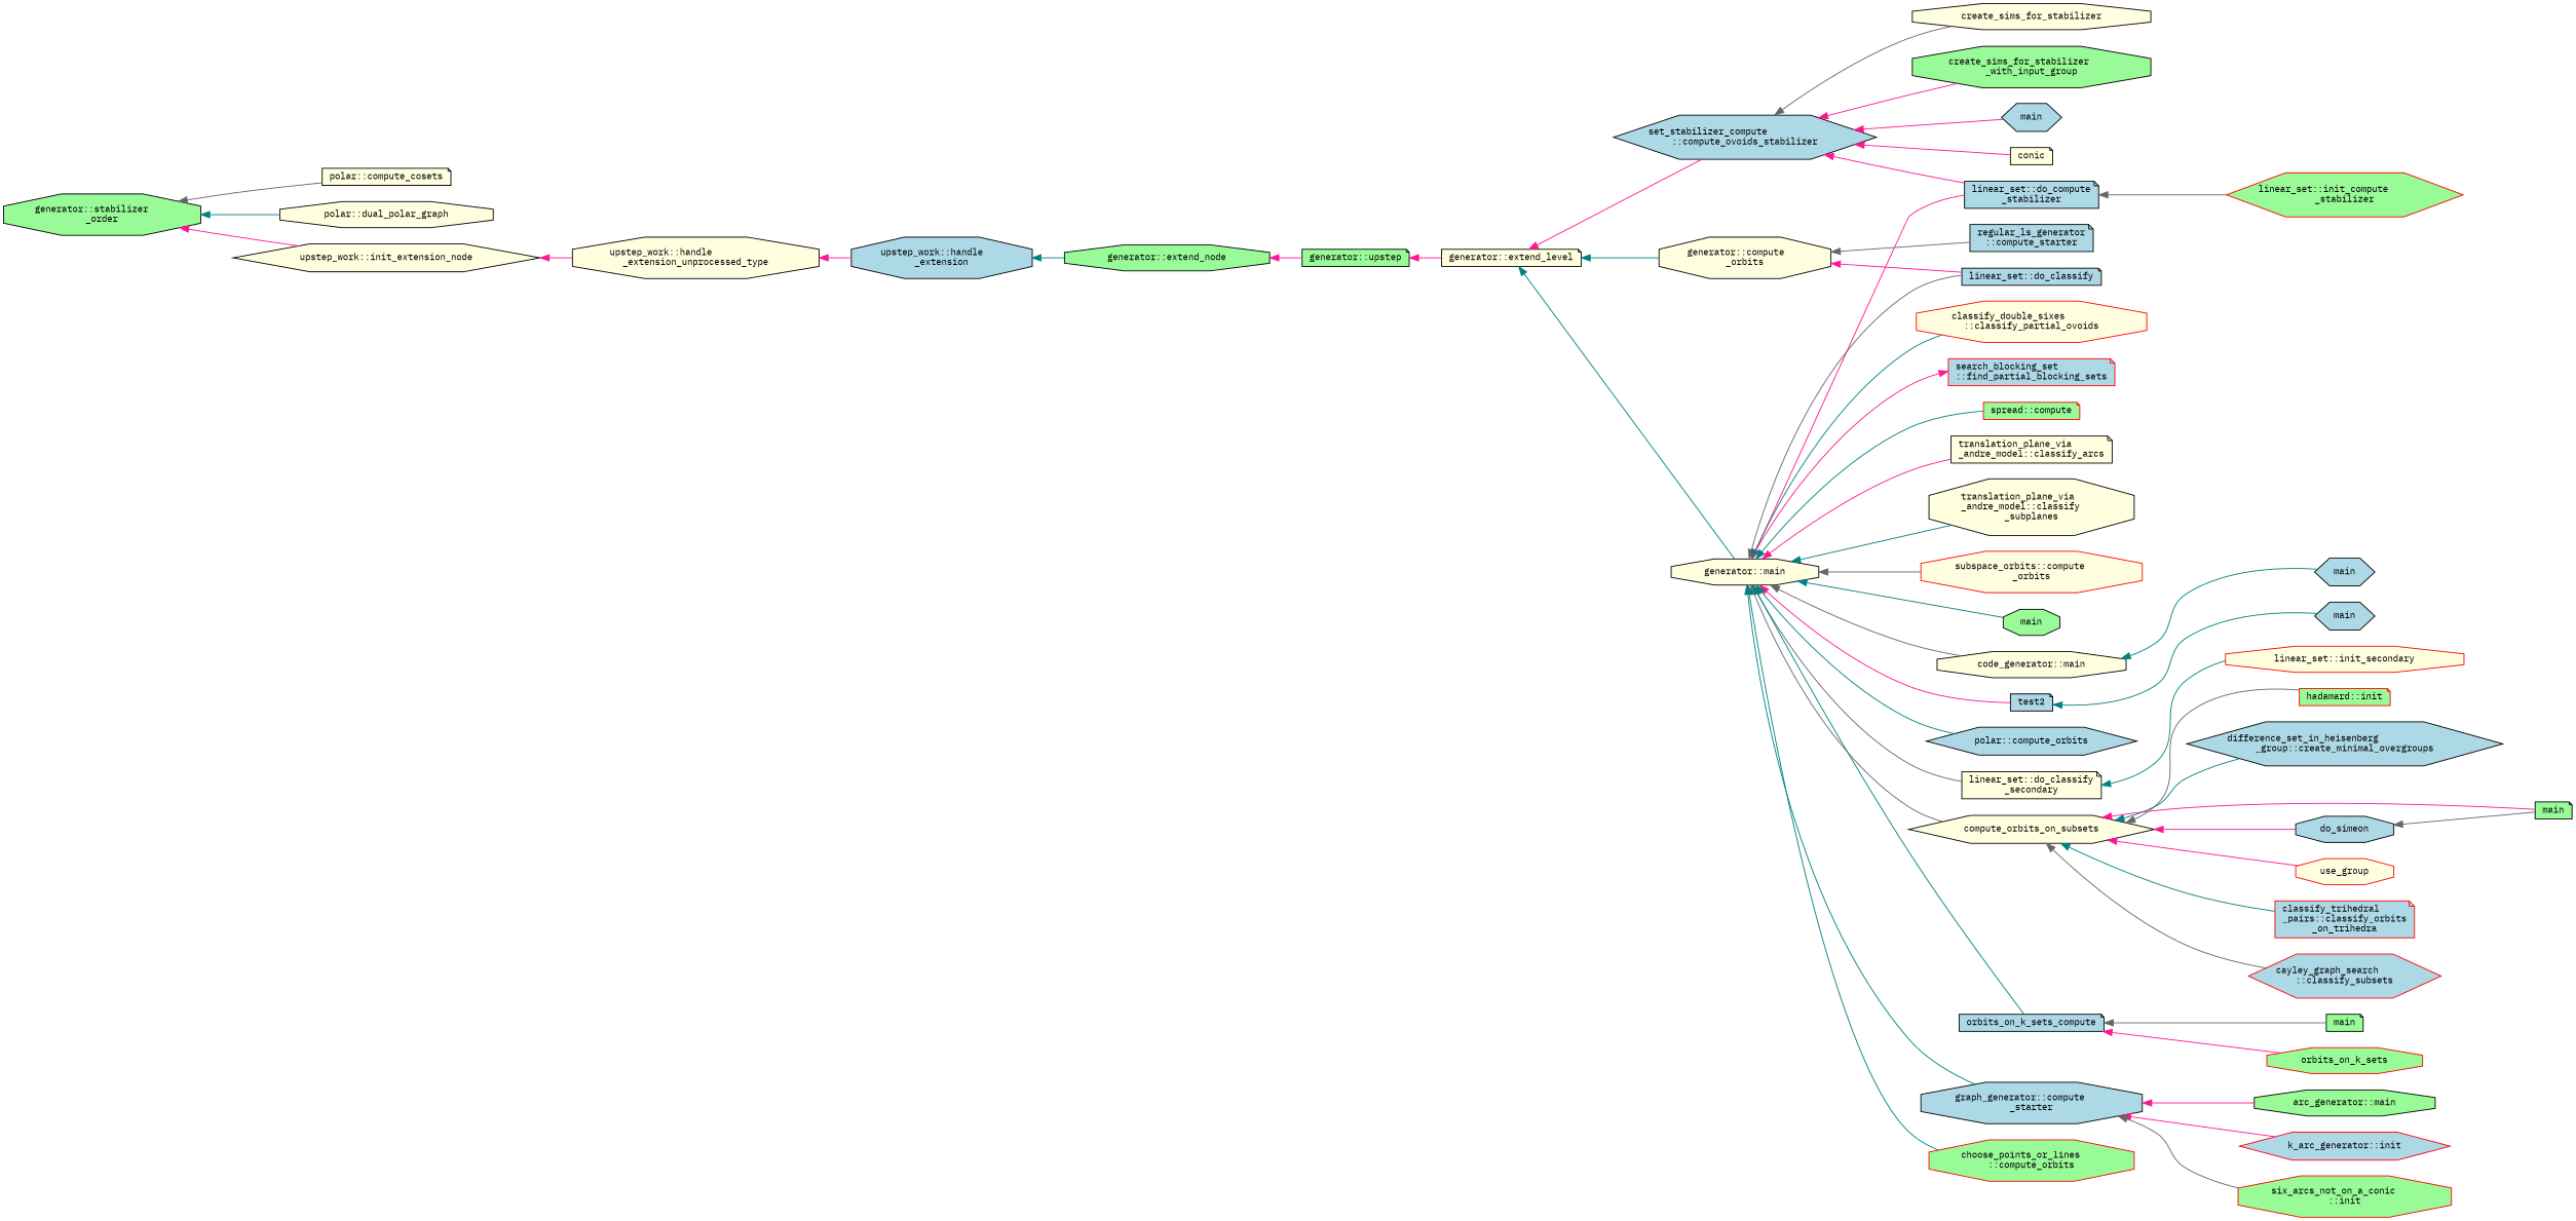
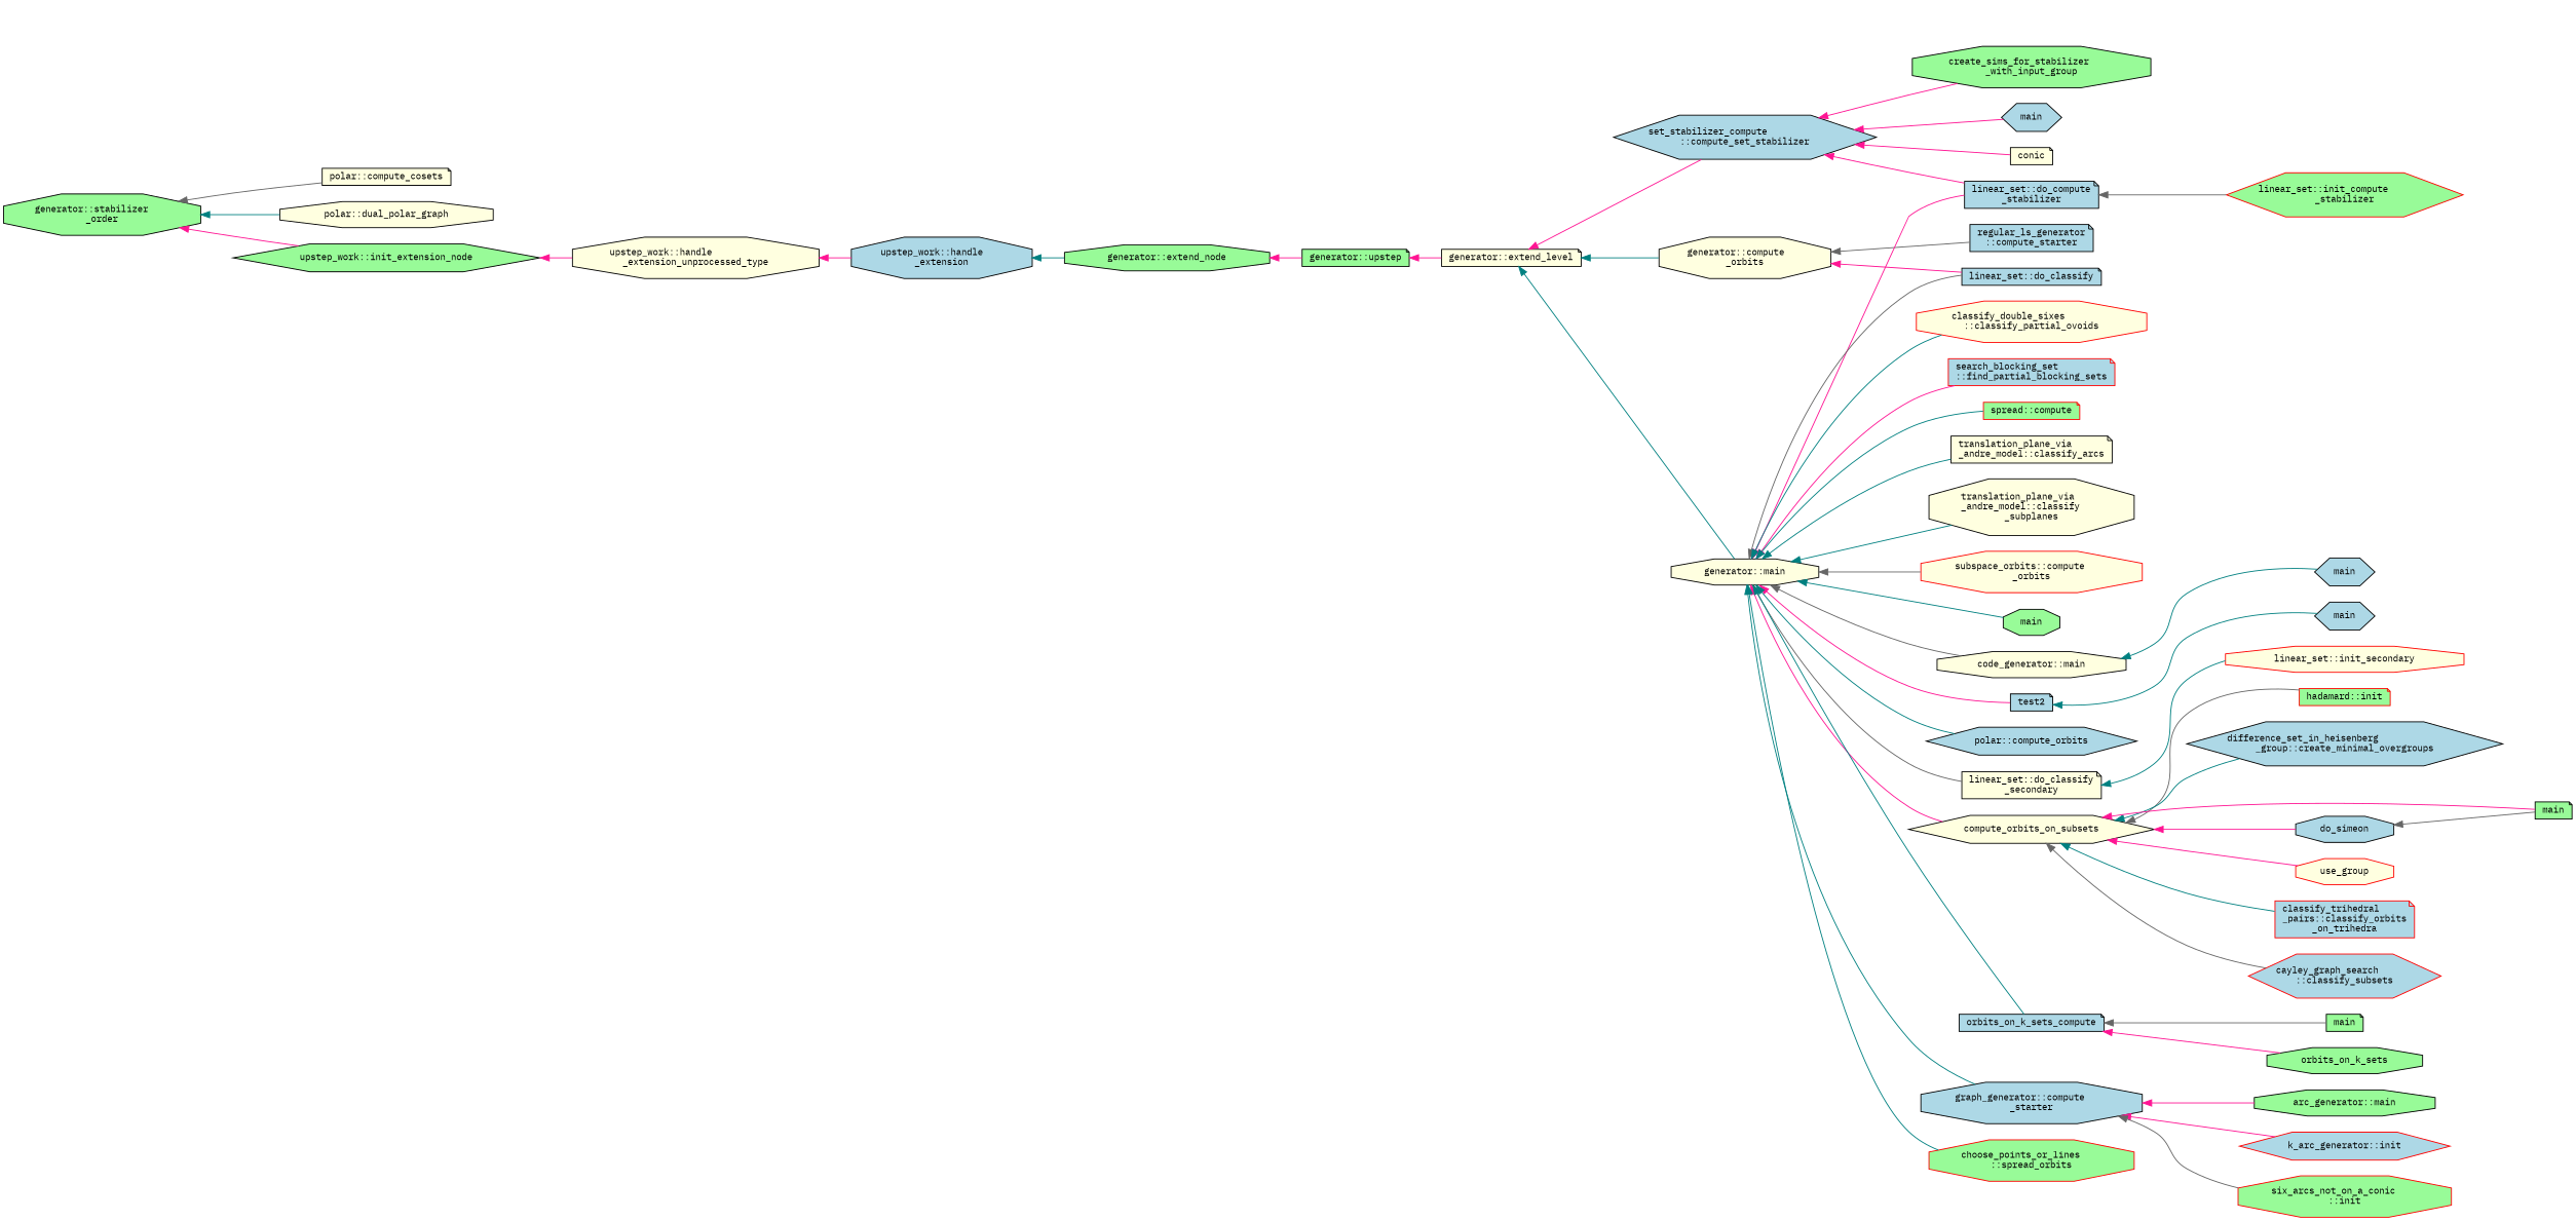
  digraph {
    fontname="IBM Plex Mono"
    rankdir=LR
    node [color=black fillcolor=lightyellow fontname="IBM Plex Mono" fontsize=10 shape=octagon style=filled]
    edge [color=deeppink dir=back fontname="IBM Plex Mono" fontsize=10 labelfontname=Helvetica labelfontsize=10 style=solid]
    n1 [fillcolor=palegreen fontcolor=black height=0.2 label="generator::stabilizer\l_order" width=0.4]
    n2 [height=0.2 label="polar::compute_cosets" shape=note width=0.4]
    n3 [height=0.2 label="polar::dual_polar_graph" width=0.4]
-   n4 [height=0.2 label="upstep_work::init_extension_node" shape=hexagon width=0.4]
+   n4 [fillcolor=palegreen height=0.2 label="upstep_work::init_extension_node" shape=hexagon width=0.4]
    n5 [height=0.2 label="upstep_work::handle\l_extension_unprocessed_type" width=0.4]
    n6 [fillcolor=lightblue height=0.2 label="upstep_work::handle\l_extension" width=0.4]
    n7 [fillcolor=palegreen height=0.2 label="generator::extend_node" width=0.4]
    n8 [fillcolor=palegreen height=0.2 label="generator::upstep" shape=note width=0.4]
    n9 [height=0.2 label="generator::extend_level" shape=note width=0.4]
-   n10 [fillcolor=lightblue height=0.2 label="set_stabilizer_compute\l::compute_ovoids_stabilizer" shape=hexagon width=0.4]
+   n10 [fillcolor=lightblue height=0.2 label="set_stabilizer_compute\l::compute_set_stabilizer" shape=hexagon width=0.4]
    n11 [height=0.2 label="generator::compute\l_orbits" width=0.4]
    n12 [height=0.2 label="generator::main" width=0.4]
    n13 [fillcolor=lightblue height=0.2 label=main shape=hexagon width=0.4]
    n14 [height=0.2 label=conic shape=note width=0.4]
    n15 [fillcolor=lightblue height=0.2 label="linear_set::do_compute\l_stabilizer" shape=note width=0.4]
-   n16 [height=0.2 label=create_sims_for_stabilizer width=0.4]
    n17 [fillcolor=palegreen height=0.2 label="create_sims_for_stabilizer\l_with_input_group" width=0.4]
    n18 [fillcolor=lightblue height=0.2 label="regular_ls_generator\l::compute_starter" shape=note width=0.4]
    n19 [fillcolor=lightblue height=0.2 label="linear_set::do_classify" shape=note width=0.4]
    n20 [fillcolor=palegreen height=0.2 label=main width=0.4]
    n21 [height=0.2 label="code_generator::main" width=0.4]
    n22 [fillcolor=lightblue height=0.2 label=test2 shape=note width=0.4]
    n23 [fillcolor=lightblue height=0.2 label="polar::compute_orbits" shape=hexagon width=0.4]
    n24 [height=0.2 label="linear_set::do_classify\l_secondary" shape=note width=0.4]
    n25 [height=0.2 label=compute_orbits_on_subsets shape=hexagon width=0.4]
    n26 [fillcolor=lightblue height=0.2 label=orbits_on_k_sets_compute shape=note width=0.4]
    n27 [fillcolor=lightblue height=0.2 label="graph_generator::compute\l_starter" width=0.4]
-   n28 [color=red fillcolor=palegreen height=0.2 label="choose_points_or_lines\l::compute_orbits" width=0.4]
+   n28 [color=red fillcolor=palegreen height=0.2 label="choose_points_or_lines\l::spread_orbits" width=0.4]
    n29 [color=red height=0.2 label="classify_double_sixes\l::classify_partial_ovoids" width=0.4]
    n30 [color=red fillcolor=lightblue height=0.2 label="search_blocking_set\l::find_partial_blocking_sets" shape=note width=0.4]
    n31 [color=red fillcolor=palegreen height=0.2 label="spread::compute" shape=note width=0.4]
    n32 [height=0.2 label="translation_plane_via\l_andre_model::classify_arcs" shape=note width=0.4]
    n33 [height=0.2 label="translation_plane_via\l_andre_model::classify\l_subplanes" width=0.4]
    n34 [color=red height=0.2 label="subspace_orbits::compute\l_orbits" width=0.4]
    n35 [color=red fillcolor=palegreen height=0.2 label="linear_set::init_compute\l_stabilizer" shape=hexagon width=0.4]
    n36 [fillcolor=lightblue height=0.2 label=main shape=hexagon width=0.4]
    n37 [fillcolor=lightblue height=0.2 label=main shape=hexagon width=0.4]
    n38 [color=red height=0.2 label="linear_set::init_secondary" width=0.4]
    n39 [color=red fillcolor=lightblue height=0.2 label="cayley_graph_search\l::classify_subsets" shape=hexagon width=0.4]
    n40 [color=red fillcolor=palegreen height=0.2 label="hadamard::init" shape=note width=0.4]
    n41 [fillcolor=lightblue height=0.2 label="difference_set_in_heisenberg\l_group::create_minimal_overgroups" shape=hexagon width=0.4]
    n42 [fillcolor=palegreen height=0.2 label=main shape=note width=0.4]
    n43 [fillcolor=lightblue height=0.2 label=do_simeon width=0.4]
    n44 [color=red height=0.2 label=use_group width=0.4]
    n45 [color=red fillcolor=lightblue height=0.2 label="classify_trihedral\l_pairs::classify_orbits\l_on_trihedra" shape=note width=0.4]
    n46 [fillcolor=palegreen height=0.2 label=main shape=note width=0.4]
-   n47 [color=red fillcolor=palegreen height=0.2 label=orbits_on_k_sets width=0.4]
+   n47 [fillcolor=palegreen height=0.2 label=orbits_on_k_sets width=0.4]
    n48 [fillcolor=palegreen height=0.2 label="arc_generator::main" width=0.4]
    n49 [color=red fillcolor=lightblue height=0.2 label="k_arc_generator::init" shape=hexagon width=0.4]
    n50 [color=red fillcolor=palegreen height=0.2 label="six_arcs_not_on_a_conic\l::init" width=0.4]
    n1 -> n2 [color=gray40]
    n1 -> n3 [color=teal]
    n1 -> n4
    n4 -> n5
    n5 -> n6
    n6 -> n7 [color=teal]
    n7 -> n8
    n8 -> n9
    n9 -> n10
    n9 -> n11 [color=teal]
    n9 -> n12 [color=teal]
    n10 -> n13
    n10 -> n14
    n10 -> n15
-   n10 -> n16 [color=gray40]
    n10 -> n17
    n11 -> n18 [color=gray40]
    n11 -> n19
    n12 -> n15
    n12 -> n19 [color=gray40]
    n12 -> n20 [color=teal]
    n12 -> n21 [color=gray40]
    n12 -> n22
    n12 -> n23 [color=teal]
    n12 -> n24 [color=gray40]
-   n12 -> n25 [color=gray40]
+   n12 -> n25
    n12 -> n26 [color=teal]
    n12 -> n27 [color=teal]
    n12 -> n28 [color=teal]
    n12 -> n29 [color=teal]
-   n30 -> n12
+   n12 -> n30
    n12 -> n31 [color=teal]
-   n12 -> n32
+   n12 -> n32 [color=teal]
    n12 -> n33 [color=teal]
    n12 -> n34 [color=gray40]
    n15 -> n35 [color=gray40]
    n21 -> n36 [color=teal]
    n22 -> n37 [color=teal]
    n24 -> n38 [color=teal]
    n25 -> n39 [color=gray40]
    n25 -> n40 [color=gray40]
    n25 -> n41 [color=teal]
    n25 -> n42
    n25 -> n43
    n25 -> n44
    n25 -> n45 [color=teal]
    n26 -> n46 [color=gray40]
    n26 -> n47
    n27 -> n48
    n27 -> n49
    n27 -> n50 [color=gray40]
    n43 -> n42 [color=gray40]
  }
